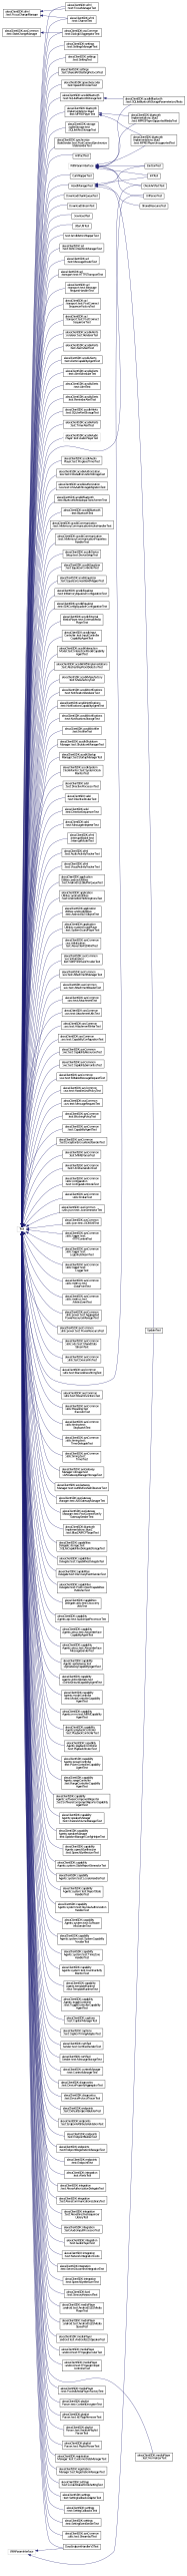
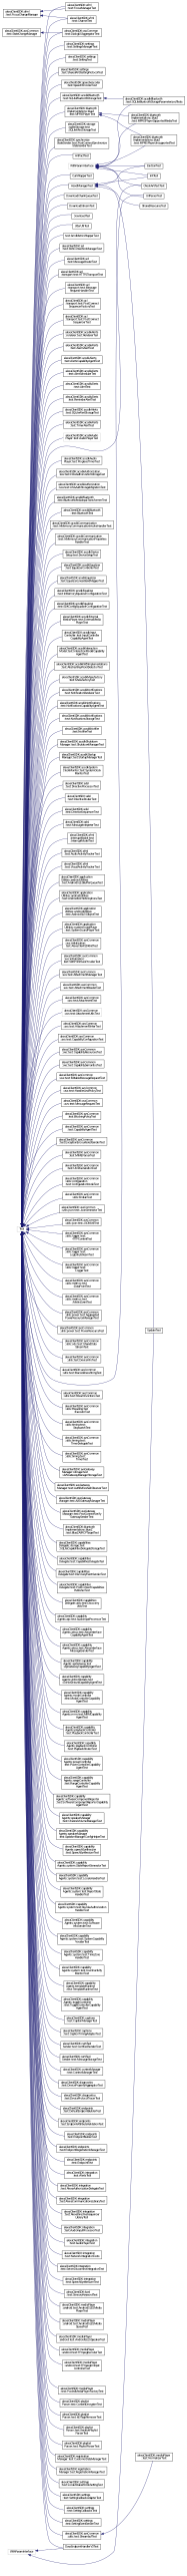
  digraph {
    fontname=Roboto
    rankdir=LR
    node [color=black fillcolor=white fontname=Roboto fontsize=10 shape=record style=filled]
    edge [color=midnightblue dir=back fontname=Roboto fontsize=10 labelfontname=Helvetica labelfontsize=10 style=solid]
    n1 [height=0.2 label="alexaClientSDK::afml\l::test::FocusChangeManager" width=0.4]
    n2 [height=0.2 label="alexaClientSDK::afml\l::test::ChannelTest" width=0.4]
    n3 [height=0.2 label="alexaClientSDK::afml\l::test::FocusManagerTest" width=0.4]
    n4 [height=0.2 label="alexaClientSDK::avsCommon\l::test::StateChangeManager" width=0.4]
    n5 [height=0.2 label="alexaClientSDK::avsCommon\l::test::DialogUXAggregatorTest" width=0.4]
    n6 [color=grey75 height=0.2 label=Test width=0.4]
    n7 [height=0.2 label="alexaClientSDK::acl\l::test::AVSConnectionManagerTest" width=0.4]
    n8 [height=0.2 label="alexaClientSDK::acl\l::test::MessageRouterTest" width=0.4]
    n9 [height=0.2 label="alexaClientSDK::acl\l::transport::test::HTTP2TransportTest" width=0.4]
    n10 [height=0.2 label="alexaClientSDK::acl\l::transport::test::Message\lRequestHandlerTest" width=0.4]
    n11 [height=0.2 label="alexaClientSDK::acl\l::transport::test::PostConnect\lSequencerFactoryTest" width=0.4]
    n12 [height=0.2 label="alexaClientSDK::acl\l::transport::test::PostConnect\lSequencerTest" width=0.4]
    n13 [height=0.2 label="alexaClientSDK::acsdkAlerts\l::renderer::test::RendererTest" width=0.4]
    n14 [height=0.2 label="alexaClientSDK::acsdkAlerts\l::test::AlarmAlertTest" width=0.4]
    n15 [height=0.2 label="alexaClientSDK::acsdkAlerts\l::test::AlertsCapabilityAgentTest" width=0.4]
    n16 [height=0.2 label="alexaClientSDK::acsdkAlerts\l::test::AlertSchedulerTest" width=0.4]
    n17 [height=0.2 label="alexaClientSDK::acsdkAlerts\l::test::AlertTest" width=0.4]
    n18 [height=0.2 label="alexaClientSDK::acsdkAlerts\l::test::ReminderAlertTest" width=0.4]
    n19 [height=0.2 label="alexaClientSDK::acsdkAlerts\l::test::SQLiteAlertStorageTest" width=0.4]
    n20 [height=0.2 label="alexaClientSDK::acsdkAlerts\l::test::TimerAlertTest" width=0.4]
    n21 [color=grey75 height=0.2 label="alexaClientSDK::acsdkAudio\lPlayer::test::AudioPlayerTest" width=0.4]
    n22 [height=0.2 label="alexaClientSDK::acsdkAudio\lPlayer::test::ProgressTimerTest" width=0.4]
    n23 [height=0.2 label="alexaClientSDK::acsdkAuthorization\l::lwa::test::LWAAuthorizationStorageTest" width=0.4]
    n24 [height=0.2 label="alexaClientSDK::acsdkAuthorization\l::lwa::test::LWAAuthStorageMigrationTest" width=0.4]
    n25 [height=0.2 label="alexaClientSDK::acsdkBluetooth\l::test::BluetoothMediaInputTransformerTest" width=0.4]
    n26 [height=0.2 label="alexaClientSDK::acsdkBluetooth\l::test::BluetoothTest" width=0.4]
    n27 [height=0.2 label="alexaClientSDK::acsdkBluetooth\l::test::SQLiteBluetoothStorageTest" width=0.4]
    n28 [height=0.2 label="alexaClientSDK::acsdkCommunication\l::test::InMemoryCommunicationInvokeHandlerTest" width=0.4]
    n29 [height=0.2 label="alexaClientSDK::acsdkCommunication\l::test::InMemoryCommunicationProperties\lHandlerTest" width=0.4]
    n30 [height=0.2 label="alexaClientSDK::acsdkDevice\lSetup::test::DeviceSetupTest" width=0.4]
    n31 [height=0.2 label="alexaClientSDK::acsdkEqualizer\l::test::EqualizerControllerTest" width=0.4]
    n32 [height=0.2 label="alexaClientSDK::acsdkEqualizer\l::test::EqualizerLinearBandMapperTest" width=0.4]
    n33 [height=0.2 label="alexaClientSDK::acsdkEqualizer\l::test::InMemoryEqualizerConfigurationTest" width=0.4]
    n34 [height=0.2 label="alexaClientSDK::acsdkEqualizer\l::test::SDKConfigEqualizerConfigurationTest" width=0.4]
    n35 [height=0.2 label="alexaClientSDK::acsdkExternal\lMediaPlayer::test::ExternalMedia\lPlayerTest" width=0.4]
    n36 [height=0.2 label="alexaClientSDK::acsdkInput\lController::test::InputController\lCapabilityAgentTest" width=0.4]
    n37 [height=0.2 label="alexaClientSDK::acsdkInteraction\lModel::test::InteractionModelCapability\lAgentTest" width=0.4]
    n38 [height=0.2 label="alexaClientSDK::acsdkKWDImplementations\l::test::AbstractKeyWordDetectorTest" width=0.4]
    n39 [height=0.2 label="alexaClientSDK::acsdkManufactory\l::test::ManufactoryTest" width=0.4]
    n40 [height=0.2 label="alexaClientSDK::acsdkNotifications\l::test::NotificationRendererTest" width=0.4]
    n41 [height=0.2 label="alexaClientSDK::acsdkNotifications\l::test::NotificationsCapabilityAgentTest" width=0.4]
    n42 [height=0.2 label="alexaClientSDK::acsdkNotifications\l::test::NotificationsStorageTest" width=0.4]
    n43 [height=0.2 label="alexaClientSDK::acsdkNotifier\l::test::NotifierTest" width=0.4]
    n44 [height=0.2 label="alexaClientSDK::acsdkShutdown\lManager::test::ShutdownManagerTest" width=0.4]
    n45 [height=0.2 label="alexaClientSDK::acsdkStartup\lManager::test::StartupManagerTest" width=0.4]
    n46 [height=0.2 label="alexaClientSDK::acsdkSystem\lClockMonitor::test::SystemClock\lMonitorTest" width=0.4]
    n47 [height=0.2 label="alexaClientSDK::adsl\l::test::DirectiveProcessorTest" width=0.4]
    n48 [height=0.2 label="alexaClientSDK::adsl\l::test::DirectiveRouterTest" width=0.4]
    n49 [height=0.2 label="alexaClientSDK::adsl\l::test::DirectiveSequencerTest" width=0.4]
    n50 [height=0.2 label="alexaClientSDK::adsl\l::test::MessageIntepreterTest" width=0.4]
    n51 [height=0.2 label="alexaClientSDK::afml\l::interruptModel::test\l::InterruptModelTest" width=0.4]
    n52 [height=0.2 label="alexaClientSDK::afml\l::test::AudioActivityTrackerTest" width=0.4]
    n53 [height=0.2 label="alexaClientSDK::afml\l::test::VisualActivityTrackerTest" width=0.4]
    n54 [height=0.2 label="alexaClientSDK::application\lUtilities::androidUtilities\l::test::AndroidSLESBufferQueueTest" width=0.4]
    n55 [height=0.2 label="alexaClientSDK::application\lUtilities::androidUtilities\l::test::AndroidSLESMicrophoneTest" width=0.4]
    n56 [height=0.2 label="alexaClientSDK::application\lUtilities::androidUtilities\l::test::AndroidSLESObjectTest" width=0.4]
    n57 [height=0.2 label="alexaClientSDK::application\lUtilities::systemSoundPlayer\l::test::SystemSoundPlayerTest" width=0.4]
    n58 [height=0.2 label="alexaClientSDK::avsCommon\l::avs::initialization::\ltest::AlexaClientSDKInitTest" width=0.4]
    n59 [height=0.2 label="alexaClientSDK::avsCommon\l::avs::initialization::\ltest::SDKPrimitivesProviderTest" width=0.4]
    n60 [height=0.2 label="alexaClientSDK::avsCommon\l::avs::test::AttachmentManagerTest" width=0.4]
    n61 [height=0.2 label="alexaClientSDK::avsCommon\l::avs::test::AttachmentReaderTest" width=0.4]
    n62 [height=0.2 label="alexaClientSDK::avsCommon\l::avs::test::AttachmentTest" width=0.4]
-   n63 [height=0.2 label="alexaClientSDK::avsCommon\l::avs::test::AttachmentUtilsTest" width=0.4]
+   n63 [color=grey75 height=0.2 label="alexaClientSDK::avsCommon\l::avs::test::AttachmentUtilsTest" width=0.4]
    n64 [height=0.2 label="alexaClientSDK::avsCommon\l::avs::test::AttachmentWriterTest" width=0.4]
    n65 [height=0.2 label="alexaClientSDK::avsCommon\l::avs::test::CapabilityConfigurationTest" width=0.4]
    n66 [height=0.2 label="alexaClientSDK::avsCommon\l::avs::test::CapabilityResourcesTest" width=0.4]
    n67 [height=0.2 label="alexaClientSDK::avsCommon\l::avs::test::CapabilitySemanticsTest" width=0.4]
    n68 [height=0.2 label="alexaClientSDK::avsCommon\l::avs::test::EditableMessageRequestTest" width=0.4]
    n69 [height=0.2 label="alexaClientSDK::avsCommon\l::avs::test::HandlerAndPolicyTest" width=0.4]
    n70 [height=0.2 label="alexaClientSDK::avsCommon\l::avs::test::MessageRequestTest" width=0.4]
    n71 [height=0.2 label="alexaClientSDK::avsCommon\l::test::BlockingPolicyTest" width=0.4]
    n72 [height=0.2 label="alexaClientSDK::avsCommon\l::test::CapabilityAgentTest" width=0.4]
    n73 [height=0.2 label="alexaClientSDK::avsCommon\l::test::ExceptionEncounteredSenderTest" width=0.4]
    n74 [height=0.2 label="alexaClientSDK::avsCommon\l::test::MIMEParserTest" width=0.4]
    n75 [height=0.2 label="alexaClientSDK::avsCommon\l::test::UUIDGenerationTest" width=0.4]
    n76 [height=0.2 label="alexaClientSDK::avsCommon\l::utils::configuration\l::test::ConfigurationNodeTest" width=0.4]
    n77 [height=0.2 label="alexaClientSDK::avsCommon\l::utils::EndianTest" width=0.4]
    n78 [height=0.2 label="alexaClientSDK::avsCommon\l::utils::json::test::JsonGeneratorTest" width=0.4]
    n79 [height=0.2 label="alexaClientSDK::avsCommon\l::utils::json::test::JSONUtilTest" width=0.4]
    n80 [height=0.2 label="alexaClientSDK::avsCommon\l::utils::logger::test::\lHTTPContentTest" width=0.4]
    n81 [height=0.2 label="alexaClientSDK::avsCommon\l::utils::logger::test::\lLogEntryStreamTest" width=0.4]
    n82 [height=0.2 label="alexaClientSDK::avsCommon\l::utils::logger::test::\lLoggerTest" width=0.4]
    n83 [height=0.2 label="alexaClientSDK::avsCommon\l::utils::metrics::test\l::DataPointTest" width=0.4]
    n84 [height=0.2 label="alexaClientSDK::avsCommon\l::utils::metrics::test\l::MetricEventTest" width=0.4]
    n85 [height=0.2 label="alexaClientSDK::avsCommon\l::utils::power::test::Aggregated\lPowerResourceManagerTest" width=0.4]
    n86 [height=0.2 label="alexaClientSDK::avsCommon\l::utils::power::test::PowerResourceTest" width=0.4]
    n87 [height=0.2 label="alexaClientSDK::avsCommon\l::utils::sds::test::SharedData\lStreamTest" width=0.4]
    n88 [height=0.2 label="alexaClientSDK::avsCommon\l::utils::test::DeviceInfoTest" width=0.4]
    n89 [height=0.2 label="alexaClientSDK::avsCommon\l::utils::test::MacAddressStringTest" width=0.4]
    n90 [height=0.2 label="alexaClientSDK::avsCommon\l::utils::test::StreambufTest" width=0.4]
    n91 [height=0.2 label="alexaClientSDK::avsCommon\l::utils::test::StreamFunctionsTest" width=0.4]
    n92 [height=0.2 label="alexaClientSDK::avsCommon\l::utils::threading::test\l::ExecutorTest" width=0.4]
    n93 [height=0.2 label="alexaClientSDK::avsCommon\l::utils::timing::test::\lStopwatchTest" width=0.4]
    n94 [height=0.2 label="alexaClientSDK::avsCommon\l::utils::timing::test::\lTimerDelegateTest" width=0.4]
    n95 [height=0.2 label="alexaClientSDK::avsCommon\l::utils::timing::test::\lTimerTest" width=0.4]
    n96 [height=0.2 label="alexaClientSDK::avsGateway\lManager::storage::test\l::AVSGatewayManagerStorageTest" width=0.4]
    n97 [height=0.2 label="alexaClientSDK::avsGateway\lManager::test::AuthRefreshedObserverTest" width=0.4]
    n98 [height=0.2 label="alexaClientSDK::avsGateway\lManager::test::AVSGatewayManagerTest" width=0.4]
    n99 [height=0.2 label="alexaClientSDK::avsGateway\lManager::test::PostConnectVerify\lGatewaySenderTest" width=0.4]
    n100 [height=0.2 label="alexaClientSDK::bluetooth\lImplementations::blueZ\l::test::BlueZAVRCPTargetTest" width=0.4]
    n101 [height=0.2 label="alexaClientSDK::bluetooth\lImplementations::blueZ\l::test::MPRISPlayerTest" width=0.4]
    n102 [height=0.2 label="alexaClientSDK::capabilities\lDelegate::storage::test\l::SQLiteCapabilitiesDelegateStorageTest" width=0.4]
    n103 [height=0.2 label="alexaClientSDK::capabilities\lDelegate::test::CapabilitiesDelegateTest" width=0.4]
    n104 [height=0.2 label="alexaClientSDK::capabilities\lDelegate::test::DiscoveryEventSenderTest" width=0.4]
    n105 [height=0.2 label="alexaClientSDK::capabilities\lDelegate::test::PostConnectCapabilities\lPublisherTest" width=0.4]
    n106 [height=0.2 label="alexaClientSDK::capabilities\lDelegate::utils::test::Discovery\lUtilsTest" width=0.4]
    n107 [height=0.2 label="alexaClientSDK::capability\lAgents::aip::test::AudioInputProcessorTest" width=0.4]
    n108 [height=0.2 label="alexaClientSDK::capability\lAgents::alexa::test::AlexaInterface\lCapabilityAgentTest" width=0.4]
    n109 [height=0.2 label="alexaClientSDK::capability\lAgents::alexa::test::AlexaInterface\lMessageSenderTest" width=0.4]
    n110 [height=0.2 label="alexaClientSDK::capability\lAgents::apiGateway::test\l::ApiGatewayCapabilityAgentTest" width=0.4]
    n111 [height=0.2 label="alexaClientSDK::capability\lAgents::doNotDisturb::test\l::DoNotDisturbCapabilityAgentTest" width=0.4]
    n112 [height=0.2 label="alexaClientSDK::capability\lAgents::modeController\l::test::ModeControllerCapability\lAgentTest" width=0.4]
    n113 [height=0.2 label="alexaClientSDK::capability\lAgents::mrm::test::MRMCapability\lAgentTest" width=0.4]
    n114 [height=0.2 label="alexaClientSDK::capability\lAgents::playbackController\l::test::PlaybackControllerTest" width=0.4]
    n115 [height=0.2 label="alexaClientSDK::capability\lAgents::playbackController\l::test::PlaybackRouterTest" width=0.4]
    n116 [height=0.2 label="alexaClientSDK::capability\lAgents::powerController\l::test::PowerControllerCapability\lAgentTest" width=0.4]
    n117 [height=0.2 label="alexaClientSDK::capability\lAgents::rangeController\l::test::RangeControllerCapability\lAgentTest" width=0.4]
    n118 [height=0.2 label="alexaClientSDK::capability\lAgents::softwareComponentReporter\l::test::SoftwareComponentReporterCapability\lAgentTest" width=0.4]
    n119 [height=0.2 label="alexaClientSDK::capability\lAgents::speakerManager\l::test::ChannelVolumeManagerTest" width=0.4]
    n120 [height=0.2 label="alexaClientSDK::capability\lAgents::speakerManager\l::test::SpeakerManagerConfigHelperTest" width=0.4]
    n121 [height=0.2 label="alexaClientSDK::capability\lAgents::speechSynthesizer\l::test::SpeechSynthesizerTest" width=0.4]
    n122 [height=0.2 label="alexaClientSDK::capability\lAgents::system::StateReportGeneratorTest" width=0.4]
    n123 [height=0.2 label="alexaClientSDK::capability\lAgents::system::test::LocaleHandlerTest" width=0.4]
    n124 [height=0.2 label="alexaClientSDK::capability\lAgents::system::test::ReportState\lHandlerTest" width=0.4]
    n125 [height=0.2 label="alexaClientSDK::capability\lAgents::system::test::RevokeAuthorization\lHandlerTest" width=0.4]
    n126 [height=0.2 label="alexaClientSDK::capability\lAgents::system::test::Software\lInfoSenderTest" width=0.4]
    n127 [height=0.2 label="alexaClientSDK::capability\lAgents::system::test::SystemCapability\lProviderTest" width=0.4]
    n128 [height=0.2 label="alexaClientSDK::capability\lAgents::system::test::TimeZone\lHandlerTest" width=0.4]
    n129 [height=0.2 label="alexaClientSDK::capability\lAgents::system::test::UserInactivity\lMonitorTest" width=0.4]
    n130 [height=0.2 label="alexaClientSDK::capability\lAgents::templateRuntime\l::test::TemplateRuntimeTest" width=0.4]
    n131 [height=0.2 label="alexaClientSDK::capability\lAgents::toggleController\l::test::ToggleControllerCapability\lAgentTest" width=0.4]
    n132 [height=0.2 label="alexaClientSDK::captions\l::test::CaptionManagerTest" width=0.4]
    n133 [height=0.2 label="alexaClientSDK::captions\l::test::CaptionTimingAdapterTest" width=0.4]
    n134 [height=0.2 label="alexaClientSDK::certified\lSender::test::CertifiedSenderTest" width=0.4]
    n135 [height=0.2 label="alexaClientSDK::certified\lSender::test::MessageStorageTest" width=0.4]
    n136 [height=0.2 label="alexaClientSDK::contextManager\l::test::ContextManagerTest" width=0.4]
    n137 [height=0.2 label="alexaClientSDK::diagnostics\l::test::DevicePropertyAggregatorTest" width=0.4]
    n138 [height=0.2 label="alexaClientSDK::diagnostics\l::test::DeviceProtocolTracerTest" width=0.4]
    n139 [height=0.2 label="alexaClientSDK::endpoints\l::test::DefaultEndpointBuilderTest" width=0.4]
    n140 [height=0.2 label="alexaClientSDK::endpoints\l::test::EndpointAttributeValidationTest" width=0.4]
    n141 [height=0.2 label="alexaClientSDK::endpoints\l::test::EndpointBuilderTest" width=0.4]
    n142 [height=0.2 label="alexaClientSDK::endpoints\l::test::EndpointRegistrationManagerTest" width=0.4]
    n143 [height=0.2 label="alexaClientSDK::endpoints\l::test::EndpointTest" width=0.4]
    n144 [height=0.2 label="alexaClientSDK::integration\l::test::AlertsTest" width=0.4]
    n145 [height=0.2 label="alexaClientSDK::integration\l::test::AlexaAuthorizationDelegateTest" width=0.4]
    n146 [height=0.2 label="alexaClientSDK::integration\l::test::AlexaCommunicationsLibraryTest" width=0.4]
    n147 [height=0.2 label="alexaClientSDK::integration\l::test::AlexaDirectiveSequencer\lLibraryTest" width=0.4]
    n148 [height=0.2 label="alexaClientSDK::integration\l::test::AudioInputProcessorTest" width=0.4]
    n149 [height=0.2 label="alexaClientSDK::integration\l::test::AudioPlayerTest" width=0.4]
    n150 [height=0.2 label="alexaClientSDK::integration\l::test::NetworkIntegrationTests" width=0.4]
    n151 [height=0.2 label="alexaClientSDK::integration\l::test::ServerDisconnectIntegrationTest" width=0.4]
    n152 [height=0.2 label="alexaClientSDK::integration\l::test::SpeechSynthesizerTest" width=0.4]
    n153 [height=0.2 label="alexaClientSDK::kwd\l::test::SensoryKeywordTest" width=0.4]
    n154 [height=0.2 label="alexaClientSDK::mediaPlayer\l::android::test::AndroidSLESMedia\lPlayerTest" width=0.4]
    n155 [height=0.2 label="alexaClientSDK::mediaPlayer\l::android::test::AndroidSLESMedia\lQueueTest" width=0.4]
    n156 [height=0.2 label="alexaClientSDK::mediaPlayer\l::android::test::AndroidSLESSpeakerTest" width=0.4]
    n157 [height=0.2 label="alexaClientSDK::mediaPlayer\l::android::test::FFmpegDecoderTest" width=0.4]
    n158 [height=0.2 label="alexaClientSDK::mediaPlayer\l::android::test::FFmpegUrlInput\lControllerTest" width=0.4]
    n159 [height=0.2 label="alexaClientSDK::mediaPlayer\l::test::NormalizerTest" width=0.4]
    n160 [height=0.2 label="alexaClientSDK::mediaPlayer\l::test::PooledMediaPlayerFactoryTest" width=0.4]
    n161 [height=0.2 label="alexaClientSDK::playlist\lParser::test::ContentDecrypterTest" width=0.4]
    n162 [height=0.2 label="alexaClientSDK::playlist\lParser::test::Id3TagsRemoverTest" width=0.4]
    n163 [height=0.2 label="alexaClientSDK::playlist\lParser::test::IterativePlaylist\lParserTest" width=0.4]
    n164 [height=0.2 label="alexaClientSDK::playlist\lParser::test::PlaylistParserTest" width=0.4]
    n165 [height=0.2 label="alexaClientSDK::registration\lManager::test::CustomerDataManagerTest" width=0.4]
    n166 [height=0.2 label="alexaClientSDK::registration\lManager::test::RegistrationManagerTest" width=0.4]
    n167 [height=0.2 label="alexaClientSDK::settings\l::test::LocaleWakeWordsSettingTest" width=0.4]
    n168 [height=0.2 label="alexaClientSDK::settings\l::test::SettingCallbackAdapterTest" width=0.4]
    n169 [height=0.2 label="alexaClientSDK::settings\l::test::SettingCallbacksTest" width=0.4]
    n170 [height=0.2 label="alexaClientSDK::settings\l::test::SettingEventSenderTest" width=0.4]
    n171 [height=0.2 label="alexaClientSDK::settings\l::test::SettingsManagerTest" width=0.4]
    n172 [height=0.2 label="alexaClientSDK::settings\l::test::SettingTest" width=0.4]
    n173 [height=0.2 label="alexaClientSDK::settings\l::test::SharedAVSSettingProtocolTest" width=0.4]
    n174 [height=0.2 label="alexaClientSDK::speechencoder\l::test::SpeechEncoderTest" width=0.4]
    n175 [height=0.2 label="alexaClientSDK::storage\l::sqliteStorage::test\l::SQLiteMiscStorageTest" width=0.4]
    n176 [height=0.2 label="alexaClientSDK::synchronize\lStateSender::test::PostConnectSynchronize\lStateSenderTest" width=0.4]
    n177 [height=0.2 label=ArtifactTest width=0.4]
    n178 [height=0.2 label=AssetManagerTest width=0.4]
    n179 [height=0.2 label=CheckArtifactTest width=0.4]
    n180 [height=0.2 label=CurlWrapperTest width=0.4]
    n181 [height=0.2 label=DavsEndpointHandlerV3Test width=0.4]
    n182 [height=0.2 label=DownloadChunkQueueTest width=0.4]
    n183 [height=0.2 label=DownloadStreamTest width=0.4]
    n184 [height=0.2 label=DownloadTest width=0.4]
    n185 [height=0.2 label=JitterUtilTest width=0.4]
    n186 [height=0.2 label="test::AmdMetricWrapperTest" width=0.4]
    n187 [height=0.2 label=UrlParserTest width=0.4]
    n188 [height=0.2 label="alexaClientSDK::acsdkBluetooth\l::test::SQLiteBluetoothStorageParameterizedTests" width=0.4]
    n189 [height=0.2 label="alexaClientSDK::bluetooth\lImplementations::blueZ\l::test::MPRISPlayerSupportedMediaTest" width=0.4]
    n190 [height=0.2 label="alexaClientSDK::bluetooth\lImplementations::blueZ\l::test::MPRISPlayerUnsupportedTest" width=0.4]
    n191 [height=0.2 label=EvictionTest width=0.4]
    n192 [height=0.2 label=InitTest width=0.4]
    n193 [height=0.2 label=SharedResourceTest width=0.4]
    n194 [height=0.2 label=UpdateTest width=0.4]
    n195 [color=grey75 height=0.2 label=WithParamInterface width=0.4]
    n196 [color=grey75 height=0.2 label=WithParamInterface width=0.4]
    n1 -> n2
    n1 -> n3
    n4 -> n5
    n6 -> n2
    n6 -> n3
    n6 -> n5
    n6 -> n7
    n6 -> n8
    n6 -> n9
    n6 -> n10
    n6 -> n11
    n6 -> n12
    n6 -> n13
    n6 -> n14
    n6 -> n15
    n6 -> n16
    n6 -> n17
    n6 -> n18
    n6 -> n19
    n6 -> n20
    n6 -> n21
    n6 -> n22
    n6 -> n23
    n6 -> n24
    n6 -> n25
    n6 -> n26
    n6 -> n27
    n6 -> n28
    n6 -> n29
    n6 -> n30
    n6 -> n31
    n6 -> n32
    n6 -> n33
    n6 -> n34
    n6 -> n35
    n6 -> n36
    n6 -> n37
    n6 -> n38
    n6 -> n39
    n6 -> n40
    n6 -> n41
    n6 -> n42
    n6 -> n43
    n6 -> n44
    n6 -> n45
    n6 -> n46
    n6 -> n47
    n6 -> n48
    n6 -> n49
    n6 -> n50
    n6 -> n51
    n6 -> n52
    n6 -> n53
    n6 -> n54
    n6 -> n55
    n6 -> n56
    n6 -> n57
    n6 -> n58
    n6 -> n59
    n6 -> n60
    n6 -> n61
    n6 -> n62
    n6 -> n63
    n6 -> n64
    n6 -> n65
    n6 -> n66
    n6 -> n67
    n6 -> n68
    n6 -> n69
    n6 -> n70
    n6 -> n71
    n6 -> n72
    n6 -> n73
    n6 -> n74
    n6 -> n75
    n6 -> n76
    n6 -> n77
    n6 -> n78
    n6 -> n79
    n6 -> n80
    n6 -> n81
    n6 -> n82
    n6 -> n83
    n6 -> n84
    n6 -> n85
    n6 -> n86
    n6 -> n87
    n6 -> n88
    n6 -> n89
    n6 -> n90
    n6 -> n91
    n6 -> n92
    n6 -> n93
    n6 -> n94
    n6 -> n95
    n6 -> n96
    n6 -> n97
    n6 -> n98
    n6 -> n99
    n6 -> n100
    n6 -> n101
    n6 -> n102
    n6 -> n103
    n6 -> n104
    n6 -> n105
    n6 -> n106
    n6 -> n107
    n6 -> n108
    n6 -> n109
    n6 -> n110
    n6 -> n111
    n6 -> n112
    n6 -> n113
    n6 -> n114
    n6 -> n115
    n6 -> n116
    n6 -> n117
    n6 -> n118
    n6 -> n119
    n6 -> n120
    n6 -> n121
    n6 -> n122
    n6 -> n123
    n6 -> n124
    n6 -> n125
    n6 -> n126
    n6 -> n127
    n6 -> n128
    n6 -> n129
    n6 -> n130
    n6 -> n131
    n6 -> n132
    n6 -> n133
    n6 -> n134
    n6 -> n135
    n6 -> n136
    n6 -> n137
    n6 -> n138
    n6 -> n139
    n6 -> n140
    n6 -> n141
    n6 -> n142
    n6 -> n143
    n6 -> n144
    n6 -> n145
    n6 -> n146
    n6 -> n147
    n6 -> n148
    n6 -> n149
    n6 -> n150
    n6 -> n151
    n6 -> n152
    n6 -> n153
    n6 -> n154
    n6 -> n155
    n6 -> n156
    n6 -> n157
    n6 -> n158
-   n6 -> n159
+   n90 -> n159
    n6 -> n160
    n6 -> n161
    n6 -> n162
    n6 -> n163
    n6 -> n164
    n6 -> n165
    n6 -> n166
    n6 -> n167
    n6 -> n168
    n6 -> n169
    n6 -> n170
    n6 -> n171
    n6 -> n172
    n6 -> n173
    n6 -> n174
    n6 -> n175
    n6 -> n176
    n6 -> n177
    n6 -> n178
    n6 -> n179
    n6 -> n180
    n6 -> n181
    n6 -> n182
    n6 -> n183
    n6 -> n184
    n6 -> n185
    n6 -> n186
    n6 -> n187
    n27 -> n188
    n101 -> n189
    n101 -> n190
    n178 -> n191
    n178 -> n192
    n178 -> n193
    n178 -> n194
    n195 -> n181
    n195 -> n194
    n196 -> n179
    n196 -> n187
    n196 -> n188
    n196 -> n189
    n196 -> n190
    n196 -> n191
    n196 -> n192
  }
